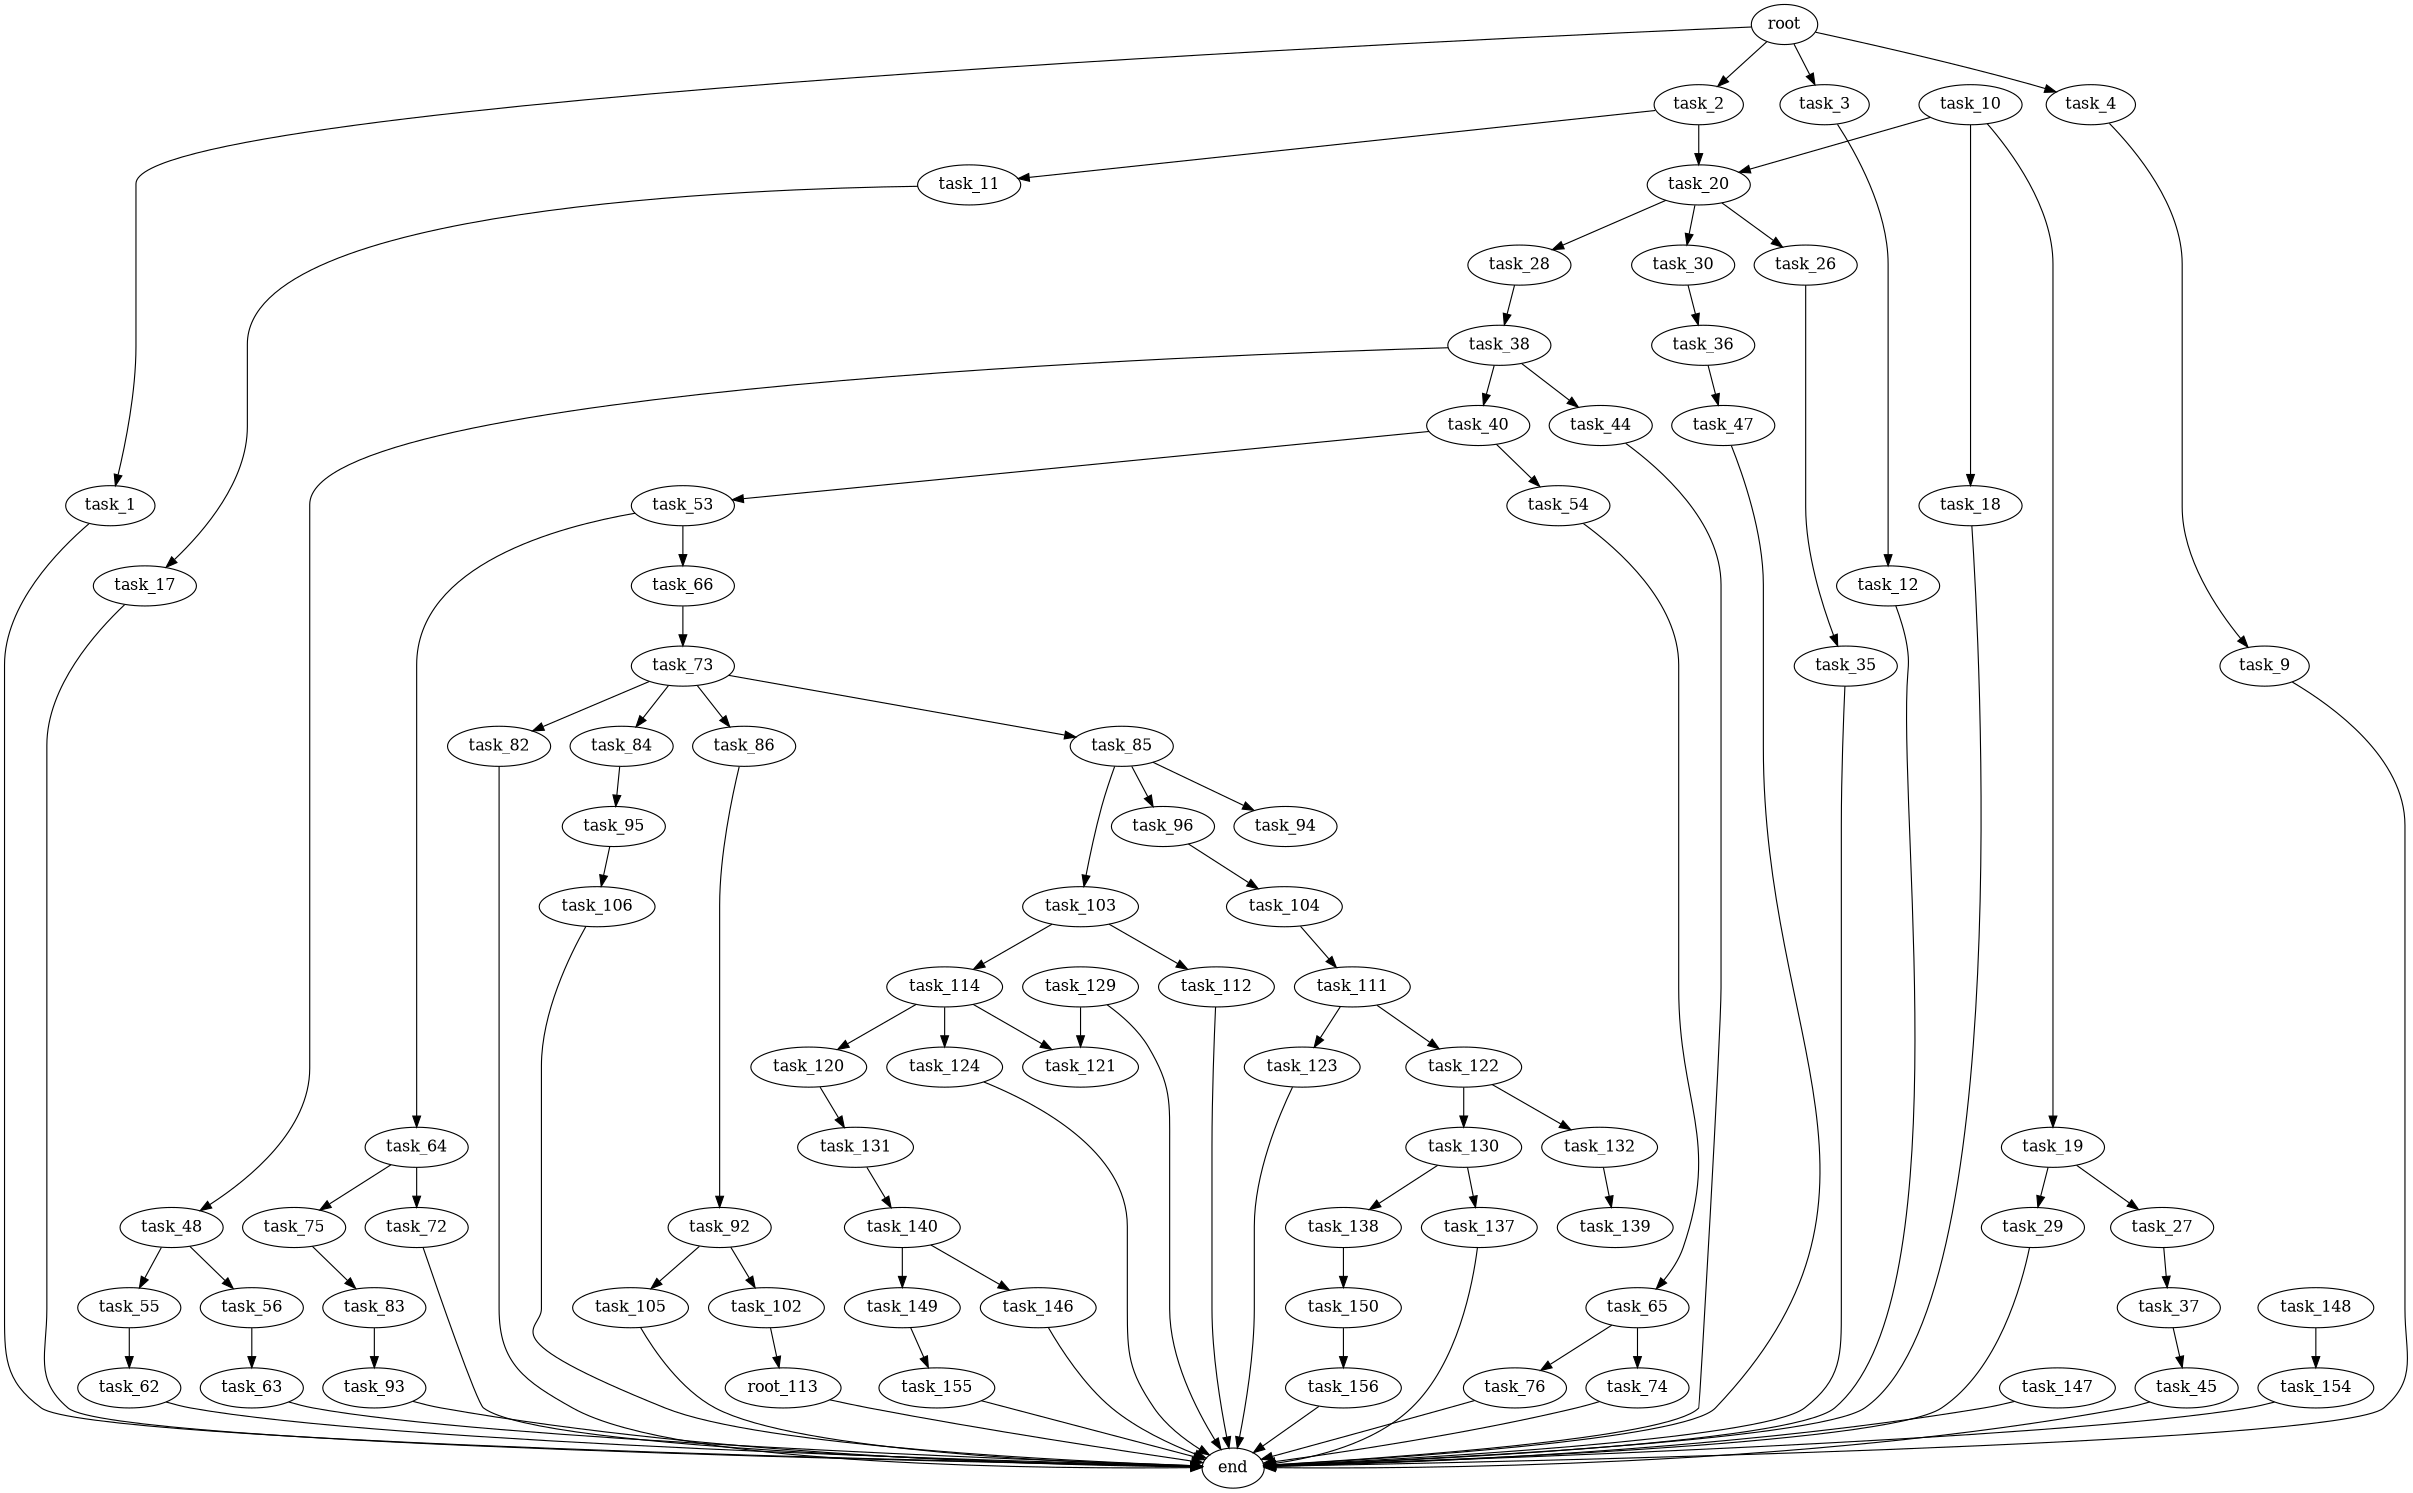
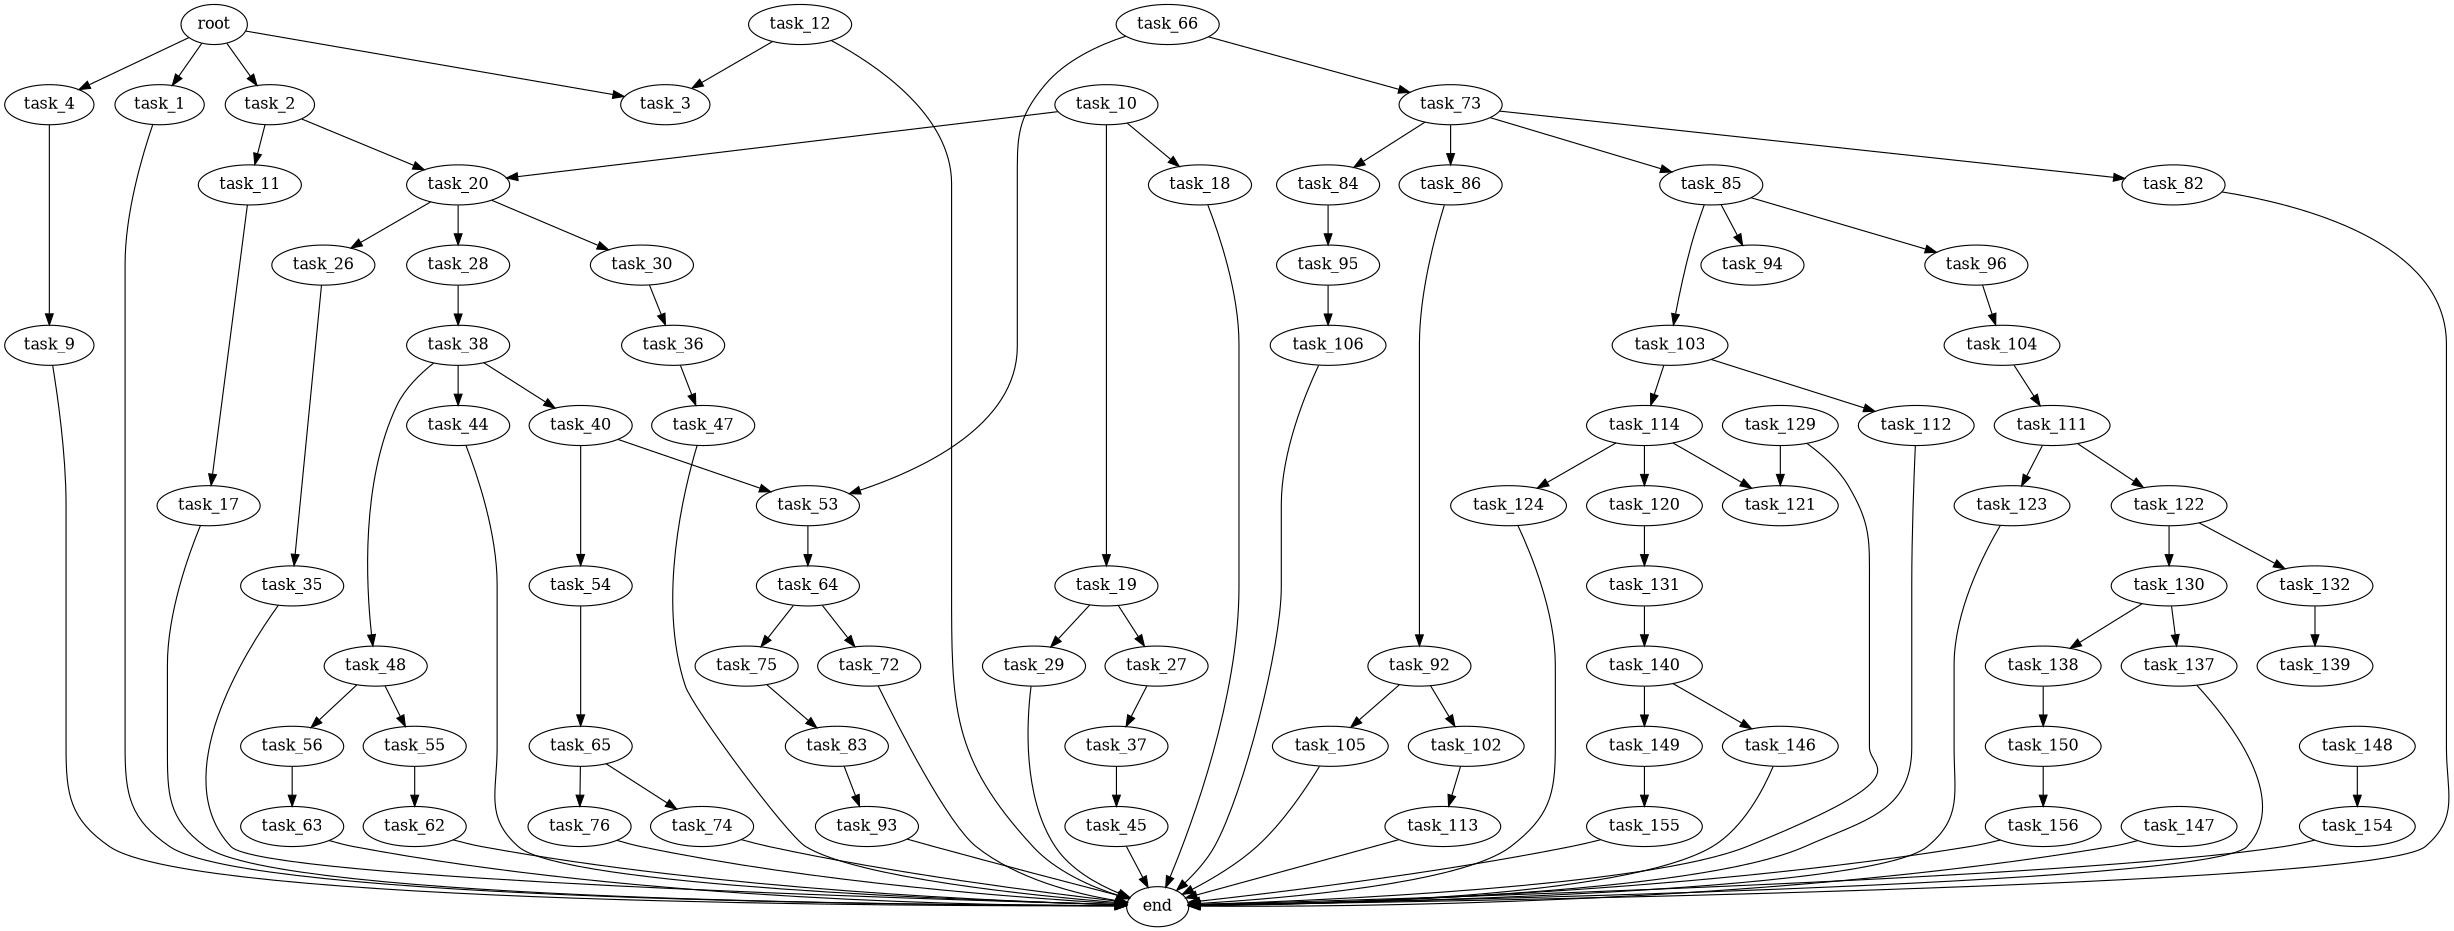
  digraph {
    root
    task_1
    task_2
    task_3
    task_4
    end
    task_11
    task_20
    task_12
    task_9
    task_10
    task_18
    task_19
    task_17
    task_27
    task_29
    task_26
    task_28
    task_30
    task_37
    task_35
    task_38
    task_36
    task_45
    task_44
    n26 [label=task_40]
    task_48
    task_47
    task_53
    task_54
    task_55
    task_56
    task_64
    task_66
    task_65
    task_62
    task_63
    task_72
    task_75
    task_73
    task_74
    task_76
    task_83
    task_82
    task_84
    task_85
    task_86
    task_95
    task_94
    task_96
    task_103
    task_92
    task_93
    task_106
    task_104
    task_102
    task_105
-   task_113 [label=root_113]
+   task_113
    task_112
    task_114
    task_111
    task_120
    task_121
    task_124
    task_122
    task_123
    task_130
    task_132
    task_131
    task_140
    task_129
    task_137
    task_138
    task_139
    task_150
    task_146
    task_149
    task_147
    task_156
    task_148
    task_154
    task_155
    root -> task_1
    root -> task_2
    root -> task_3
    root -> task_4
    task_1 -> end
    task_2 -> task_11
    task_2 -> task_20
-   task_3 -> task_12
+   task_12 -> task_3
    task_4 -> task_9
    task_11 -> task_17
    task_20 -> task_26
    task_20 -> task_28
    task_20 -> task_30
    task_12 -> end
    task_9 -> end
    task_10 -> task_20
    task_10 -> task_18
    task_10 -> task_19
    task_18 -> end
    task_19 -> task_27
    task_19 -> task_29
    task_17 -> end
    task_27 -> task_37
    task_29 -> end
    task_26 -> task_35
    task_28 -> task_38
    task_30 -> task_36
    task_37 -> task_45
    task_35 -> end
    task_38 -> task_44
    task_38 -> n26
    task_38 -> task_48
    task_36 -> task_47
    task_45 -> end
    task_44 -> end
    n26 -> task_53
    n26 -> task_54
    task_48 -> task_55
    task_48 -> task_56
    task_47 -> end
    task_53 -> task_64
-   task_53 -> task_66
+   task_66 -> task_53
    task_54 -> task_65
    task_55 -> task_62
    task_56 -> task_63
    task_64 -> task_72
    task_64 -> task_75
    task_66 -> task_73
    task_65 -> task_74
    task_65 -> task_76
    task_62 -> end
    task_63 -> end
    task_72 -> end
    task_75 -> task_83
    task_73 -> task_82
    task_73 -> task_84
    task_73 -> task_85
    task_73 -> task_86
    task_74 -> end
    task_76 -> end
    task_83 -> task_93
    task_82 -> end
    task_84 -> task_95
    task_85 -> task_94
    task_85 -> task_96
    task_85 -> task_103
    task_86 -> task_92
    task_95 -> task_106
    task_96 -> task_104
    task_103 -> task_112
    task_103 -> task_114
    task_92 -> task_102
    task_92 -> task_105
    task_93 -> end
    task_106 -> end
    task_104 -> task_111
    task_102 -> task_113
    task_105 -> end
    task_113 -> end
    task_112 -> end
    task_114 -> task_120
    task_114 -> task_121
    task_114 -> task_124
    task_111 -> task_122
    task_111 -> task_123
    task_120 -> task_131
    task_124 -> end
    task_122 -> task_130
    task_122 -> task_132
    task_123 -> end
    task_130 -> task_137
    task_130 -> task_138
    task_132 -> task_139
    task_131 -> task_140
    task_140 -> task_146
    task_140 -> task_149
    task_129 -> end
    task_129 -> task_121
    task_137 -> end
    task_138 -> task_150
    task_150 -> task_156
    task_146 -> end
    task_149 -> task_155
    task_147 -> end
    task_156 -> end
    task_148 -> task_154
    task_154 -> end
    task_155 -> end
  }
